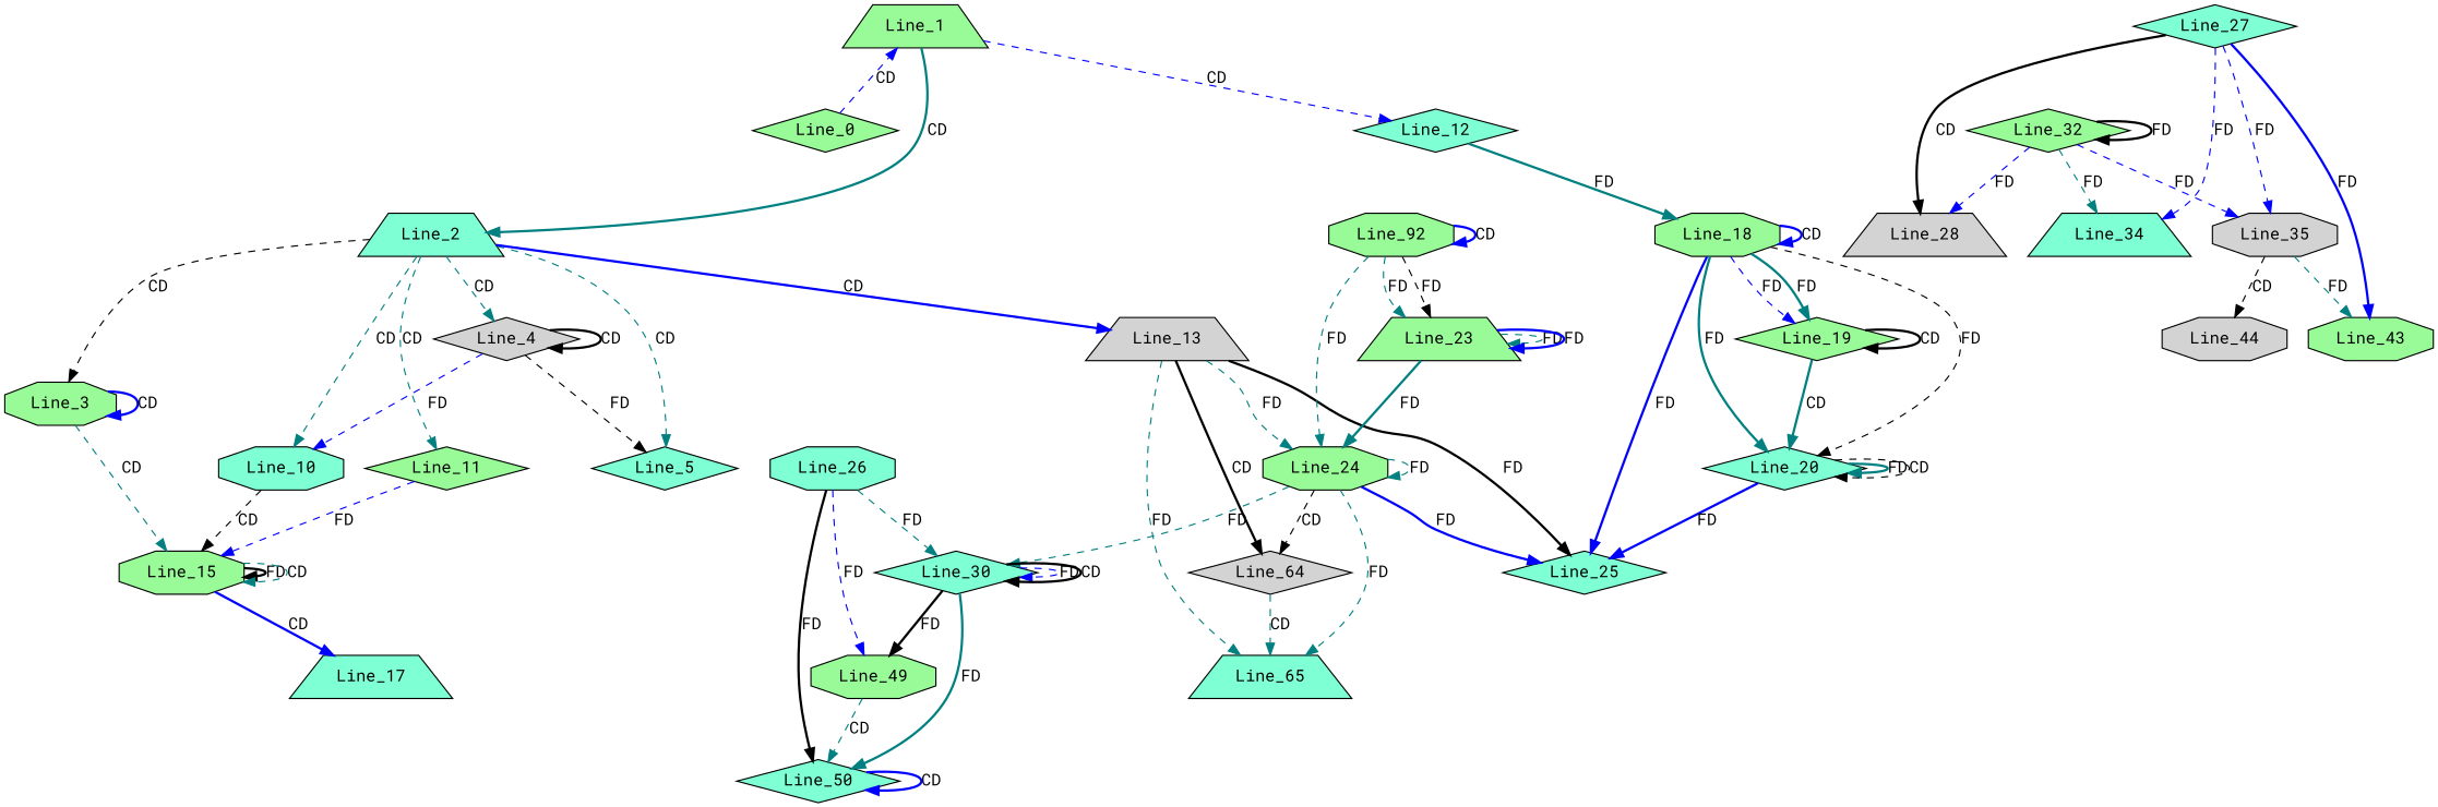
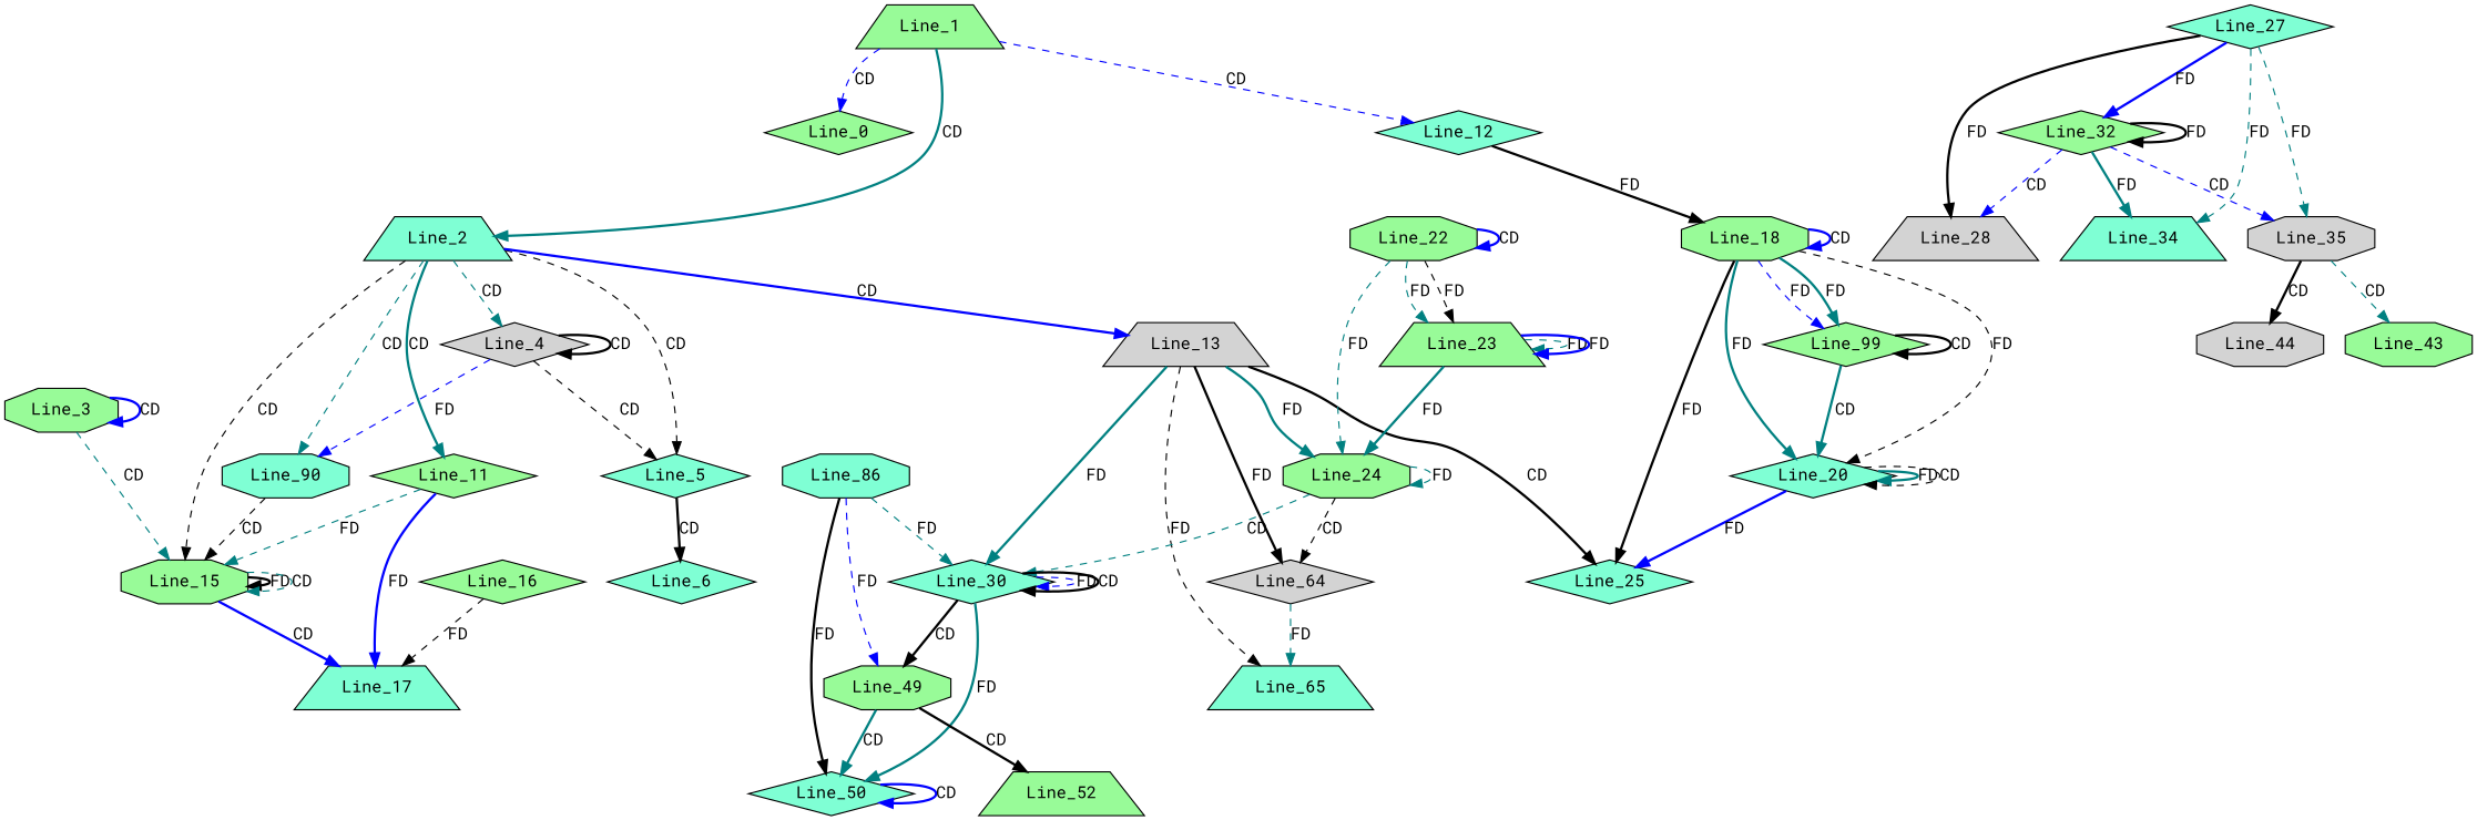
  digraph {
    fontname="Roboto Mono"
    node [fillcolor=palegreen fontname="Roboto Mono" shape=diamond style=filled]
    edge [color=teal fontname="Roboto Mono" style=dashed]
    Line_1 [shape=trapezium]
    Line_0
    Line_2 [fillcolor=aquamarine shape=trapezium]
    Line_12 [fillcolor=aquamarine]
    Line_3 [shape=octagon]
    Line_4 [fillcolor=lightgrey]
    Line_5 [fillcolor=aquamarine]
-   Line_10 [fillcolor=aquamarine shape=octagon]
+   Line_10 [fillcolor=aquamarine shape=octagon label=Line_90]
    Line_11
    Line_13 [fillcolor=lightgrey shape=trapezium]
    Line_15 [shape=octagon]
+   Line_6 [fillcolor=aquamarine]
    Line_17 [fillcolor=aquamarine shape=trapezium]
    Line_18 [shape=octagon]
    Line_24 [shape=octagon]
    Line_25 [fillcolor=aquamarine]
    Line_30 [fillcolor=aquamarine]
    Line_64 [fillcolor=lightgrey]
    Line_65 [fillcolor=aquamarine shape=trapezium]
-   Line_19
+   Line_19 [label=Line_99]
    Line_20 [fillcolor=aquamarine]
    Line_49 [shape=octagon]
    Line_50 [fillcolor=aquamarine]
-   Line_22 [shape=octagon label=Line_92]
+   Line_16
+   Line_22 [shape=octagon]
    Line_23 [shape=trapezium]
    Line_27 [fillcolor=aquamarine]
    Line_28 [fillcolor=lightgrey shape=trapezium]
    Line_32
    Line_34 [fillcolor=aquamarine shape=trapezium]
    Line_35 [fillcolor=lightgrey shape=octagon]
    Line_43 [shape=octagon]
    Line_44 [fillcolor=lightgrey shape=octagon]
-   Line_26 [fillcolor=aquamarine shape=octagon]
+   Line_52 [shape=trapezium]
+   Line_26 [fillcolor=aquamarine shape=octagon label=Line_86]
    Line_1 -> Line_2 [label=CD style=bold]
    Line_1 -> Line_12 [color=blue label=CD]
-   Line_0 -> Line_1 [color=blue label=CD]
-   Line_2 -> Line_3 [color=black label=CD]
+   Line_1 -> Line_0 [color=blue label=CD]
+   Line_2 -> Line_15 [color=black label=CD]
    Line_2 -> Line_4 [label=CD]
-   Line_2 -> Line_5 [label=CD]
+   Line_2 -> Line_5 [color=black label=CD]
    Line_2 -> Line_10 [label=CD]
-   Line_2 -> Line_11 [label=CD]
+   Line_2 -> Line_11 [label=CD style=bold]
    Line_2 -> Line_13 [color=blue label=CD style=bold]
-   Line_12 -> Line_18 [label=FD style=bold]
+   Line_12 -> Line_18 [color=black label=FD style=bold]
    Line_3 -> Line_3 [color=blue label=CD style=bold]
    Line_3 -> Line_15 [label=CD]
    Line_4 -> Line_4 [color=black label=CD style=bold]
-   Line_4 -> Line_5 [color=black label=FD]
+   Line_4 -> Line_5 [color=black label=CD]
    Line_4 -> Line_10 [color=blue label=FD]
+   Line_5 -> Line_6 [color=black label=CD style=bold]
    Line_10 -> Line_15 [color=black label=CD]
-   Line_11 -> Line_15 [color=blue label=FD]
-   Line_13 -> Line_24 [label=FD]
-   Line_13 -> Line_25 [color=black label=FD style=bold]
-   Line_13 -> Line_64 [color=black label=CD style=bold]
-   Line_13 -> Line_65 [label=FD]
+   Line_11 -> Line_15 [label=FD]
+   Line_11 -> Line_17 [color=blue label=FD style=bold]
+   Line_13 -> Line_24 [label=FD style=bold]
+   Line_13 -> Line_25 [color=black label=CD style=bold]
+   Line_13 -> Line_30 [label=FD style=bold]
+   Line_13 -> Line_64 [color=black label=FD style=bold]
+   Line_13 -> Line_65 [color=black label=FD]
    Line_15 -> Line_15 [color=black label=FD style=bold]
    Line_15 -> Line_15 [label=CD]
    Line_15 -> Line_17 [color=blue label=CD style=bold]
    Line_18 -> Line_18 [color=blue label=CD style=bold]
-   Line_18 -> Line_25 [color=blue label=FD style=bold]
+   Line_18 -> Line_25 [color=black label=FD style=bold]
    Line_18 -> Line_19 [color=blue label=FD]
    Line_18 -> Line_19 [label=FD style=bold]
    Line_18 -> Line_20 [color=black label=FD]
    Line_18 -> Line_20 [label=FD style=bold]
    Line_24 -> Line_24 [label=FD]
-   Line_24 -> Line_25 [color=blue label=FD style=bold]
-   Line_24 -> Line_30 [label=FD]
+   Line_24 -> Line_30 [label=CD]
    Line_24 -> Line_64 [color=black label=CD]
-   Line_24 -> Line_65 [label=FD]
    Line_30 -> Line_30 [color=blue label=FD]
    Line_30 -> Line_30 [color=black label=CD style=bold]
-   Line_30 -> Line_49 [color=black label=FD style=bold]
+   Line_30 -> Line_49 [color=black label=CD style=bold]
    Line_30 -> Line_50 [label=FD style=bold]
-   Line_64 -> Line_65 [label=CD]
+   Line_64 -> Line_65 [label=FD]
    Line_19 -> Line_19 [color=black label=CD style=bold]
    Line_19 -> Line_20 [label=CD style=bold]
    Line_20 -> Line_25 [color=blue label=FD style=bold]
    Line_20 -> Line_20 [label=FD style=bold]
    Line_20 -> Line_20 [color=black label=CD]
-   Line_49 -> Line_50 [label=CD]
+   Line_49 -> Line_50 [label=CD style=bold]
+   Line_49 -> Line_52 [color=black label=CD style=bold]
    Line_50 -> Line_50 [color=blue label=CD style=bold]
+   Line_16 -> Line_17 [color=black label=FD]
    Line_22 -> Line_24 [label=FD]
    Line_22 -> Line_22 [color=blue label=CD style=bold]
    Line_22 -> Line_23 [color=black label=FD]
    Line_22 -> Line_23 [label=FD]
    Line_23 -> Line_24 [label=FD style=bold]
    Line_23 -> Line_23 [label=FD]
    Line_23 -> Line_23 [color=blue label=FD style=bold]
-   Line_27 -> Line_28 [color=black label=CD style=bold]
-   Line_27 -> Line_43 [color=blue label=FD style=bold]
-   Line_27 -> Line_34 [color=blue label=FD]
-   Line_27 -> Line_35 [color=blue label=FD]
-   Line_32 -> Line_28 [color=blue label=FD]
+   Line_27 -> Line_28 [color=black label=FD style=bold]
+   Line_27 -> Line_32 [color=blue label=FD style=bold]
+   Line_27 -> Line_34 [label=FD]
+   Line_27 -> Line_35 [label=FD]
+   Line_32 -> Line_28 [color=blue label=CD]
    Line_32 -> Line_32 [color=black label=FD style=bold]
-   Line_32 -> Line_34 [label=FD]
-   Line_32 -> Line_35 [color=blue label=FD]
-   Line_35 -> Line_43 [label=FD]
-   Line_35 -> Line_44 [color=black label=CD]
+   Line_32 -> Line_34 [label=FD style=bold]
+   Line_32 -> Line_35 [color=blue label=CD]
+   Line_35 -> Line_43 [label=CD]
+   Line_35 -> Line_44 [color=black label=CD style=bold]
    Line_26 -> Line_30 [label=FD]
    Line_26 -> Line_49 [color=blue label=FD]
    Line_26 -> Line_50 [color=black label=FD style=bold]
  }
